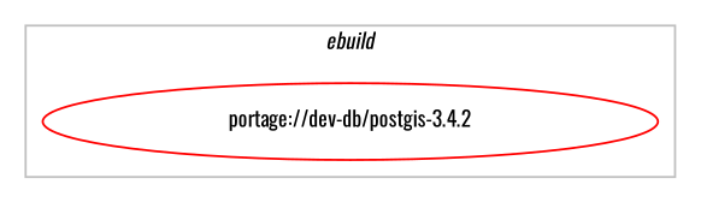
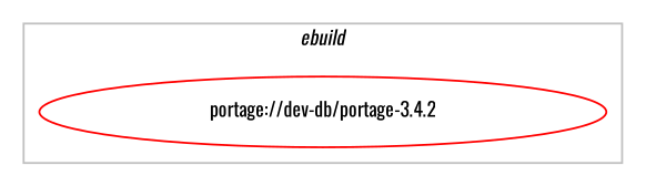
  digraph {
    compound=true
    concentrate=true
    fontname=Oswald
    fontsize=10
    newrank=true
    rankdir=TB
    ranksep=1.5
-   n1 [color=red fontname=Oswald fontsize=10 label="portage://dev-db/postgis-3.4.2" width=4]
+   n1 [color=red fontname=Oswald fontsize=10 label="portage://dev-db/portage-3.4.2" width=4]
    subgraph cluster_1 {
      color=gray
      label=<<i>ebuild</i>>
      n1
    }
    subgraph cluster_2 {
      color=gray
      label=<<i>dependencies</i>>
      subgraph cluster_3 {
        color=gray
        fillcolor="#eeeeee"
        label=<<i>compile</i>>
        style=filled
      }
      subgraph cluster_4 {
        color=gray
        fillcolor="#eeeeee"
        label=<<i>compile and run</i>>
        style=filled
      }
      subgraph cluster_5 {
        color=gray
        fillcolor="#eeeeee"
        label=<<i>run</i>>
        style=filled
      }
    }
    subgraph cluster_6 {
      color=gray
      label=<<i>candidates</i>>
      rank=same
    }
  }
